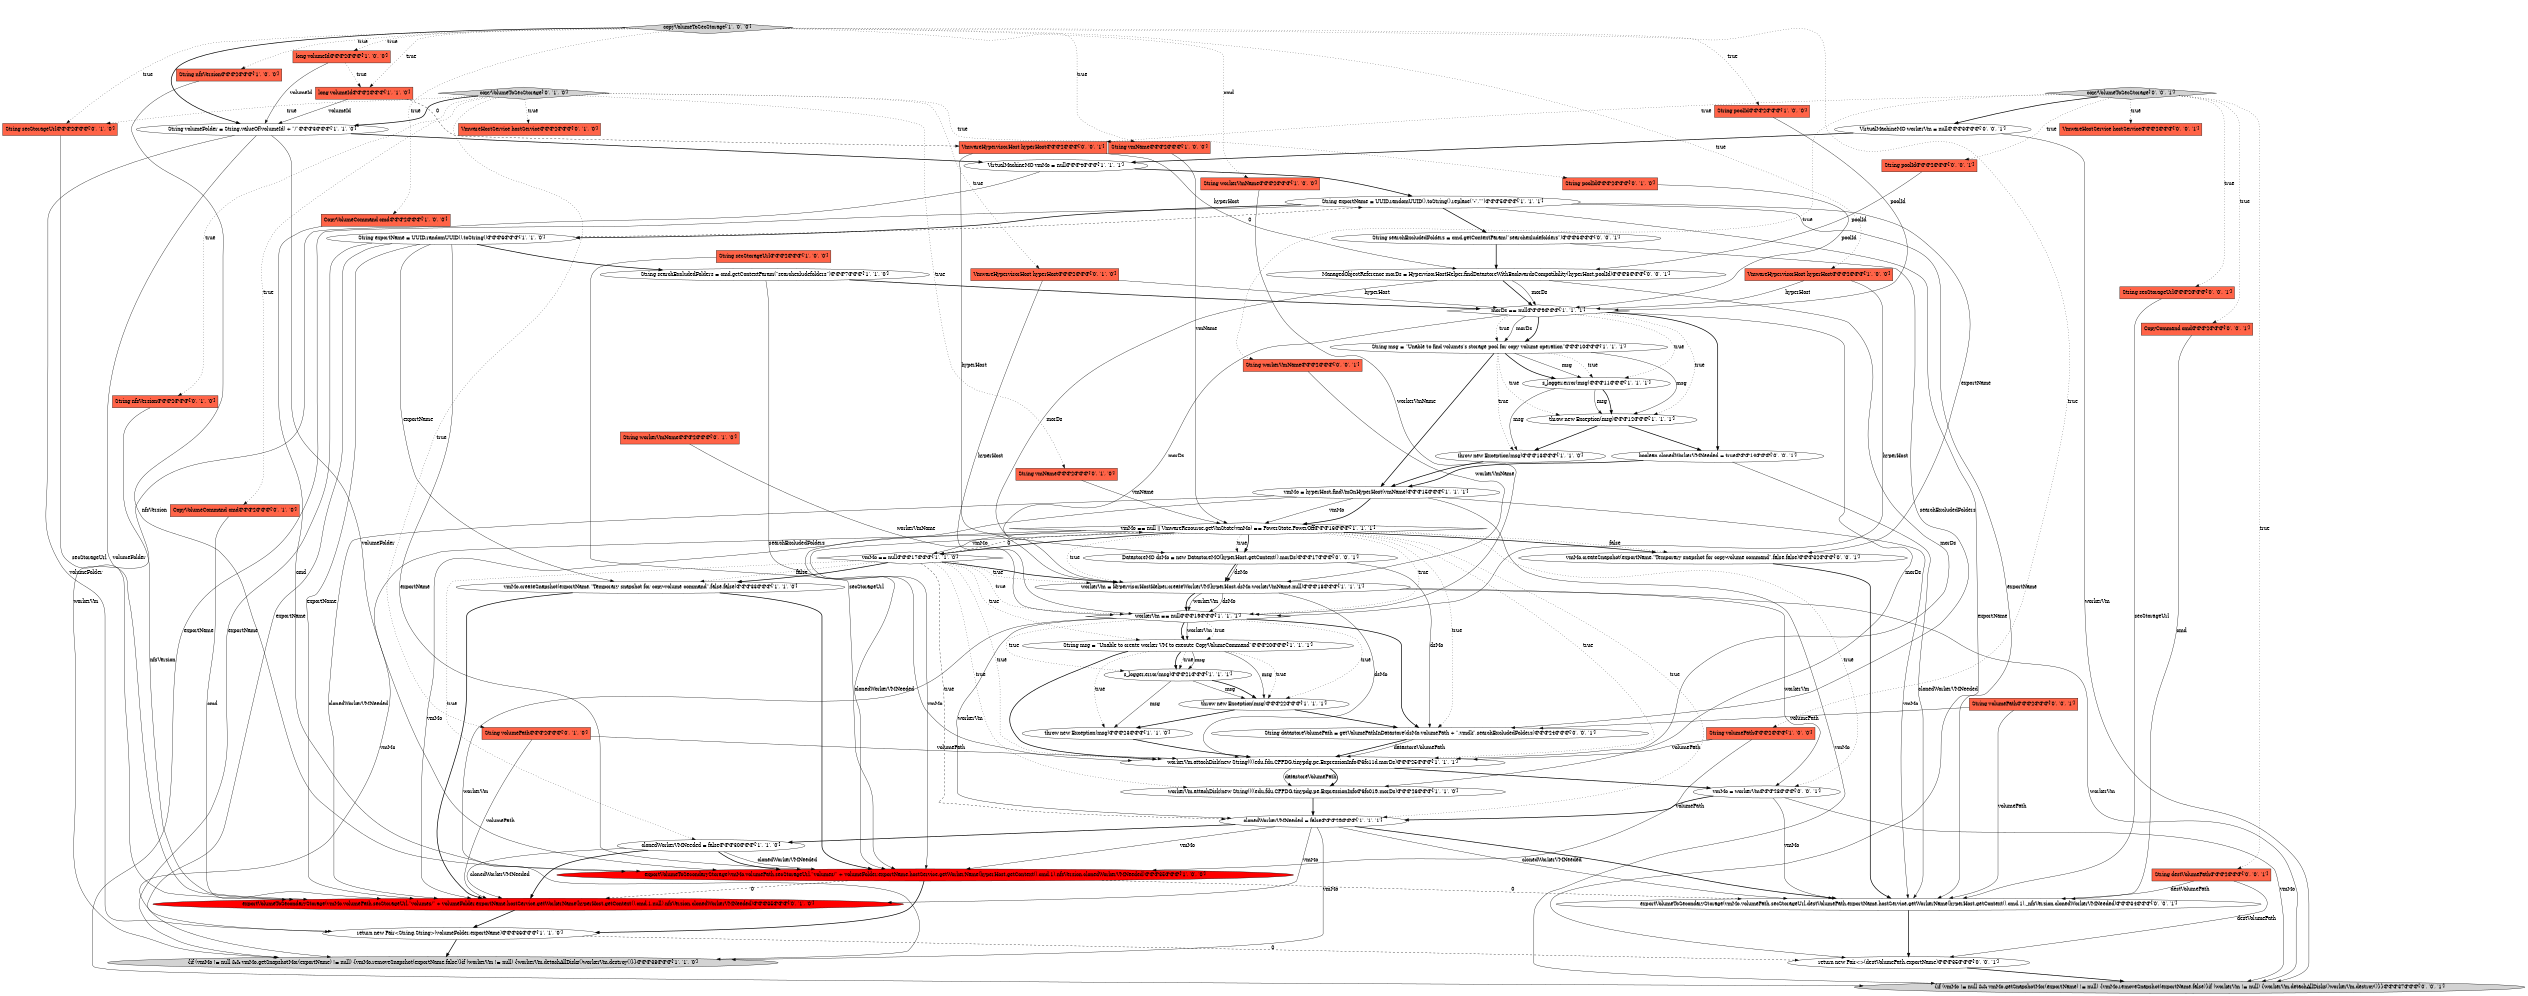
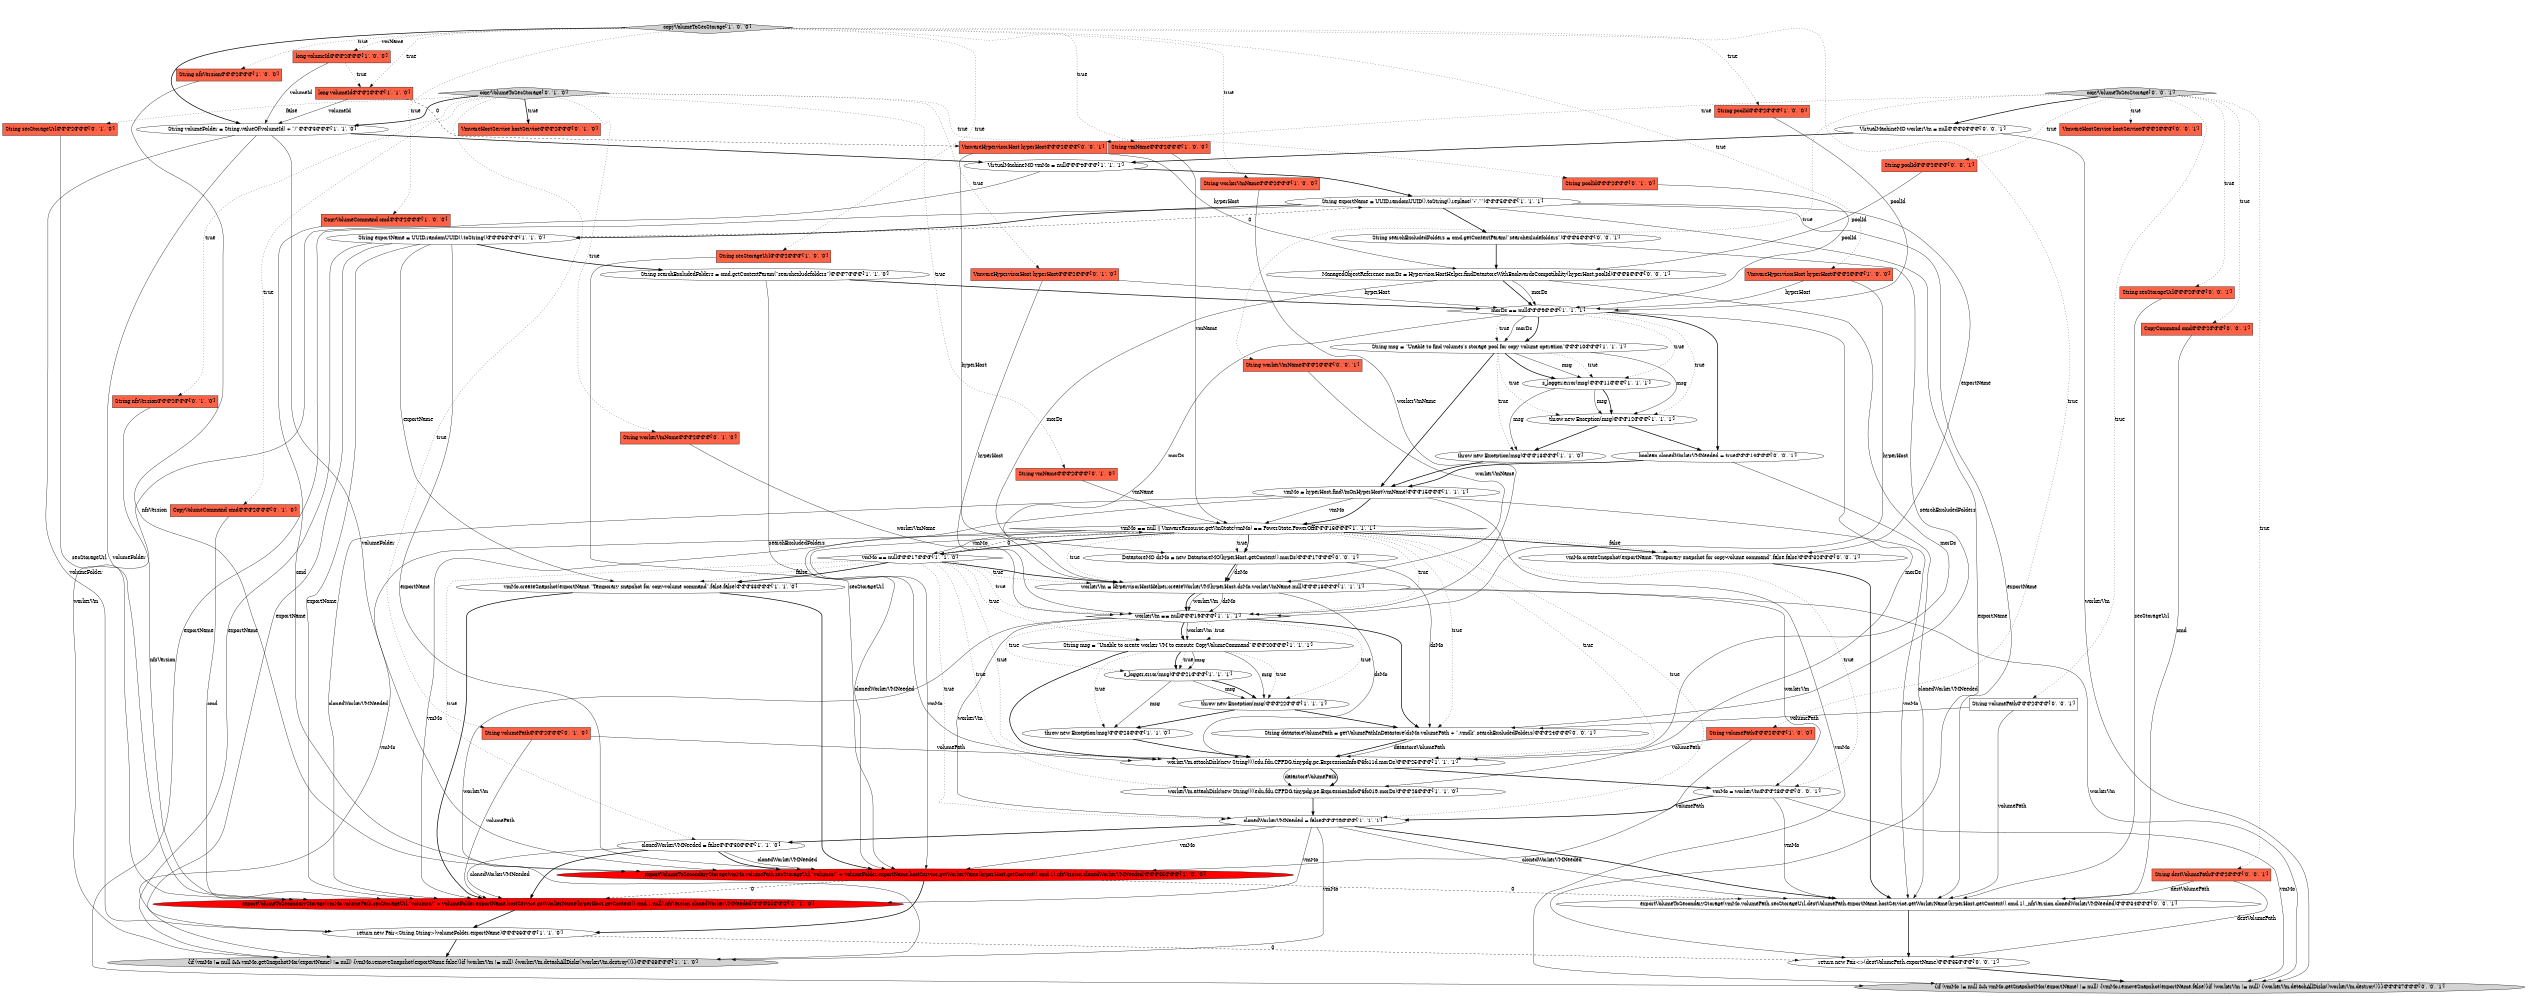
  digraph {
    node [fillcolor=white shape=ellipse style=filled]
    edge [style=solid]
    n1 [label="String msg = \"Unable to create worker VM to execute CopyVolumeCommand\"@@@20@@@['1', '1', '1']"]
    n2 [label="throw new Exception(msg)@@@22@@@['1', '1', '1']"]
    n3 [label="s_logger.error(msg)@@@21@@@['1', '1', '1']"]
    n4 [label="throw new Exception(msg)@@@23@@@['1', '1', '0']"]
    n5 [label="workerVm.attachDisk(new String((((edu.fdu.CPPDG.tinypdg.pe.ExpressionInfo@6fc11d,morDs)@@@25@@@['1', '1', '1']"]
    n6 [label="String datastoreVolumePath = getVolumePathInDatastore(dsMo,volumePath + \".vmdk\",searchExcludedFolders)@@@24@@@['0', '0', '1']"]
    n7 [label="vmMo = workerVm@@@28@@@['0', '0', '1']"]
    n8 [label="workerVm.attachDisk(new String((((edu.fdu.CPPDG.tinypdg.pe.ExpressionInfo@6fc019,morDs)@@@26@@@['1', '1', '0']"]
    n9 [fillcolor=tomato label="String nfsVersion@@@2@@@['0', '1', '0']" shape=box]
    n10 [fillcolor=red label="exportVolumeToSecondaryStorage(vmMo,volumePath,secStorageUrl,\"volumes/\" + volumeFolder,exportName,hostService.getWorkerName(hyperHost.getContext(),cmd,1,null),nfsVersion,clonedWorkerVMNeeded)@@@35@@@['0', '1', '0']"]
    n11 [label="return new Pair<String,String>(volumeFolder,exportName)@@@36@@@['1', '1', '0']"]
    n12 [label="workerVm == null@@@19@@@['1', '1', '1']" shape=diamond]
    n13 [label="clonedWorkerVMNeeded = false@@@29@@@['1', '1', '1']"]
    n14 [fillcolor=lightgray label="{if (vmMo != null && vmMo.getSnapshotMor(exportName) != null) {vmMo.removeSnapshot(exportName,false)}if (workerVm != null) {workerVm.detachAllDisks()workerVm.destroy()}}@@@38@@@['1', '1', '0']"]
    n15 [fillcolor=red label="exportVolumeToSecondaryStorage(vmMo,volumePath,secStorageUrl,\"volumes/\" + volumeFolder,exportName,hostService.getWorkerName(hyperHost.getContext(),cmd,1),nfsVersion,clonedWorkerVMNeeded)@@@35@@@['1', '0', '0']"]
    n16 [label="exportVolumeToSecondaryStorage(vmMo,volumePath,secStorageUrl,destVolumePath,exportName,hostService.getWorkerName(hyperHost.getContext(),cmd,1),_nfsVersion,clonedWorkerVMNeeded)@@@34@@@['0', '0', '1']"]
    n17 [label="clonedWorkerVMNeeded = false@@@30@@@['1', '1', '0']"]
    n18 [label="VirtualMachineMO vmMo = null@@@4@@@['1', '1', '1']"]
    n19 [label="String exportName = UUID.randomUUID().toString().replace(\"-\",\"\")@@@5@@@['1', '1', '1']"]
    n20 [label="return new Pair<>(destVolumePath,exportName)@@@35@@@['0', '0', '1']"]
    n21 [label="vmMo.createSnapshot(exportName,\"Temporary snapshot for copy-volume command\",false,false)@@@32@@@['0', '0', '1']"]
    n22 [fillcolor=lightgray label="{if (vmMo != null && vmMo.getSnapshotMor(exportName) != null) {vmMo.removeSnapshot(exportName,false)}if (workerVm != null) {workerVm.detachAllDisks()workerVm.destroy()}}@@@37@@@['0', '0', '1']"]
    n23 [label="String exportName = UUID.randomUUID().toString()@@@6@@@['1', '1', '0']"]
    n24 [label="String searchExcludedFolders = cmd.getContextParam(\"searchexludefolders\")@@@6@@@['0', '0', '1']"]
    n25 [fillcolor=tomato label="String workerVmName@@@2@@@['0', '1', '0']" shape=box]
    n26 [fillcolor=tomato label="String nfsVersion@@@2@@@['1', '0', '0']" shape=box]
    n27 [fillcolor=tomato label="String secStorageUrl@@@2@@@['0', '1', '0']" shape=box]
    n28 [fillcolor=tomato label="String secStorageUrl@@@2@@@['0', '0', '1']" shape=box]
    n29 [fillcolor=lightgray label="copyVolumeToSecStorage['0', '1', '0']" shape=diamond]
    n30 [fillcolor=tomato label="String vmName@@@2@@@['0', '1', '0']" shape=box]
    n31 [label="String volumeFolder = String.valueOf(volumeId) + \"/\"@@@3@@@['1', '1', '0']"]
    n32 [fillcolor=tomato label="String poolId@@@2@@@['0', '1', '0']" shape=box]
    n33 [fillcolor=tomato label="VmwareHostService hostService@@@2@@@['0', '1', '0']" shape=box]
    n34 [fillcolor=tomato label="String volumePath@@@2@@@['0', '1', '0']" shape=box]
    n35 [fillcolor=tomato label="VmwareHypervisorHost hyperHost@@@2@@@['0', '1', '0']" shape=box]
    n36 [fillcolor=tomato label="CopyVolumeCommand cmd@@@2@@@['0', '1', '0']" shape=box]
    n37 [label="vmMo == null || VmwareResource.getVmState(vmMo) == PowerState.PowerOff@@@16@@@['1', '1', '1']" shape=diamond]
    n38 [fillcolor=tomato label="long volumeId@@@2@@@['1', '1', '0']" shape=box]
    n39 [fillcolor=tomato label="VmwareHypervisorHost hyperHost@@@2@@@['0', '0', '1']" shape=box]
    n40 [label="morDs == null@@@9@@@['1', '1', '1']" shape=diamond]
    n41 [fillcolor=tomato label="VmwareHypervisorHost hyperHost@@@2@@@['1', '0', '0']" shape=box]
    n42 [label="String msg = \"Unable to find volumes's storage pool for copy volume operation\"@@@10@@@['1', '1', '1']"]
    n43 [label="s_logger.error(msg)@@@11@@@['1', '1', '1']"]
    n44 [label="throw new Exception(msg)@@@12@@@['1', '1', '1']"]
    n45 [label="boolean clonedWorkerVMNeeded = true@@@14@@@['0', '0', '1']"]
    n46 [label="workerVm = HypervisorHostHelper.createWorkerVM(hyperHost,dsMo,workerVmName,null)@@@18@@@['1', '1', '1']"]
    n47 [label="vmMo.createSnapshot(exportName,\"Temporary snapshot for copy-volume command\",false,false)@@@33@@@['1', '1', '0']"]
    n48 [label="throw new Exception(msg)@@@13@@@['1', '1', '0']"]
    n49 [label="vmMo = hyperHost.findVmOnHyperHost(vmName)@@@15@@@['1', '1', '1']"]
-   n50 [fillcolor=tomato label="String volumePath@@@2@@@['0', '0', '1']" shape=box]
+   n50 [label="String volumePath@@@2@@@['0', '0', '1']" shape=box]
    n51 [label="String searchExcludedFolders = cmd.getContextParam(\"searchexludefolders\")@@@7@@@['1', '1', '0']"]
    n52 [label="ManagedObjectReference morDs = HypervisorHostHelper.findDatastoreWithBackwardsCompatibility(hyperHost,poolId)@@@8@@@['0', '0', '1']"]
    n53 [label="DatastoreMO dsMo = new DatastoreMO(hyperHost.getContext(),morDs)@@@17@@@['0', '0', '1']"]
    n54 [label="vmMo == null@@@17@@@['1', '1', '0']" shape=diamond]
    n55 [fillcolor=tomato label="String poolId@@@2@@@['1', '0', '0']" shape=box]
    n56 [fillcolor=tomato label="CopyCommand cmd@@@2@@@['0', '0', '1']" shape=box]
    n57 [fillcolor=tomato label="String vmName@@@2@@@['1', '0', '0']" shape=box]
    n58 [fillcolor=tomato label="String workerVmName@@@2@@@['1', '0', '0']" shape=box]
    n59 [fillcolor=tomato label="CopyVolumeCommand cmd@@@2@@@['1', '0', '0']" shape=box]
    n60 [fillcolor=tomato label="VmwareHostService hostService@@@2@@@['0', '0', '1']" shape=box]
    n61 [fillcolor=tomato label="String workerVmName@@@2@@@['0', '0', '1']" shape=box]
    n62 [label="VirtualMachineMO workerVm = null@@@3@@@['0', '0', '1']"]
    n63 [fillcolor=tomato label="String secStorageUrl@@@2@@@['1', '0', '0']" shape=box]
    n64 [fillcolor=tomato label="String poolId@@@2@@@['0', '0', '1']" shape=box]
    n65 [fillcolor=lightgray label="copyVolumeToSecStorage['0', '0', '1']" shape=diamond]
    n66 [fillcolor=tomato label="String destVolumePath@@@2@@@['0', '0', '1']" shape=box]
    n67 [fillcolor=lightgray label="copyVolumeToSecStorage['1', '0', '0']" shape=diamond]
    n68 [fillcolor=tomato label="String volumePath@@@2@@@['1', '0', '0']" shape=box]
    n69 [fillcolor=tomato label="long volumeId@@@2@@@['1', '0', '0']" shape=box]
    n1 -> n2 [label=msg]
    n1 -> n2 [label=true style=dotted]
    n1 -> n3 [style=bold]
    n1 -> n3 [label=true style=dotted]
    n1 -> n3 [label=msg]
    n1 -> n4 [label=true style=dotted]
    n1 -> n5 [style=bold]
    n2 -> n4 [style=bold]
    n2 -> n6 [style=bold]
    n3 -> n2 [label=msg]
    n3 -> n2 [style=bold]
    n3 -> n4 [label=msg]
    n4 -> n5 [style=bold]
    n5 -> n7 [style=bold]
    n5 -> n8 [label=datastoreVolumePath]
    n5 -> n8 [style=bold]
    n6 -> n5 [style=bold]
    n6 -> n5 [label=datastoreVolumePath]
    n7 -> n13 [style=bold]
    n7 -> n16 [label=vmMo]
    n7 -> n22 [label=vmMo]
    n8 -> n13 [style=bold]
    n9 -> n10 [label=nfsVersion]
    n10 -> n11 [style=bold]
    n11 -> n14 [style=bold]
    n11 -> n20 [label=0 style=dashed]
    n12 -> n1 [label=true style=dotted]
    n12 -> n1 [style=bold]
    n12 -> n1 [label=workerVm]
    n12 -> n2 [label=true style=dotted]
    n12 -> n3 [label=true style=dotted]
    n12 -> n6 [style=bold]
    n12 -> n13 [label=workerVm]
    n12 -> n14 [label=workerVm]
    n13 -> n10 [label=vmMo]
    n13 -> n14 [label=vmMo]
    n13 -> n15 [label=vmMo]
    n13 -> n16 [label=clonedWorkerVMNeeded]
    n13 -> n16 [style=bold]
    n13 -> n17 [style=bold]
    n15 -> n10 [label=0 style=dashed]
    n15 -> n11 [style=bold]
    n15 -> n16 [label=0 style=dashed]
    n16 -> n20 [style=bold]
    n17 -> n10 [label=clonedWorkerVMNeeded]
    n17 -> n10 [style=bold]
    n17 -> n15 [label=clonedWorkerVMNeeded]
    n17 -> n15 [style=bold]
    n18 -> n14 [label=workerVm]
    n18 -> n19 [style=bold]
    n19 -> n16 [label=exportName]
    n19 -> n20 [label=exportName]
    n19 -> n21 [label=exportName]
    n19 -> n22 [label=exportName]
    n19 -> n23 [style=bold]
    n19 -> n24 [style=bold]
    n20 -> n22 [style=bold]
    n21 -> n16 [style=bold]
    n23 -> n10 [label=exportName]
    n23 -> n11 [label=exportName]
    n23 -> n14 [label=exportName]
    n23 -> n15 [label=exportName]
    n23 -> n19 [label=0 style=dashed]
    n23 -> n47 [label=exportName]
    n23 -> n51 [style=bold]
    n24 -> n6 [label=searchExcludedFolders]
    n24 -> n52 [style=bold]
    n25 -> n12 [label=workerVmName]
    n26 -> n15 [label=nfsVersion]
    n27 -> n10 [label=secStorageUrl]
    n28 -> n16 [label=secStorageUrl]
    n29 -> n9 [label=true style=dotted]
-   n29 -> n27 [label=true style=dotted]
+   n29 -> n25 [label=true style=dotted]
+   n29 -> n27 [label=false style=dotted]
    n29 -> n30 [label=true style=dotted]
    n29 -> n31 [style=bold]
    n29 -> n32 [label=true style=dotted]
-   n29 -> n33 [label=true style=dotted]
+   n29 -> n33 [label=true style=bold]
    n29 -> n34 [label=true style=dotted]
    n29 -> n35 [label=true style=dotted]
    n29 -> n36 [label=true style=dotted]
    n30 -> n37 [label=vmName]
    n31 -> n10 [label=volumeFolder]
    n31 -> n11 [label=volumeFolder]
    n31 -> n15 [label=volumeFolder]
    n31 -> n18 [style=bold]
    n32 -> n40 [label=poolId]
    n34 -> n5 [label=volumePath]
    n34 -> n10 [label=volumePath]
    n35 -> n12 [label=hyperHost]
    n35 -> n40 [label=hyperHost]
    n36 -> n10 [label=cmd]
    n37 -> n5 [label=true style=dotted]
    n37 -> n6 [label=true style=dotted]
    n37 -> n7 [label=true style=dotted]
    n37 -> n10 [label=vmMo]
    n37 -> n12 [label=true style=dotted]
    n37 -> n13 [label=true style=dotted]
    n37 -> n14 [label=vmMo]
    n37 -> n15 [label=vmMo]
    n37 -> n21 [style=bold]
    n37 -> n21 [label=false style=dotted]
    n37 -> n46 [label=true style=dotted]
    n37 -> n53 [label=true style=dotted]
    n37 -> n53 [style=bold]
    n37 -> n54 [style=bold]
    n37 -> n54 [label=vmMo]
    n38 -> n31 [label=volumeId]
    n38 -> n39 [label=0 style=dashed]
    n39 -> n46 [label=hyperHost]
    n39 -> n52 [label=hyperHost]
    n40 -> n8 [label=morDs]
    n40 -> n42 [style=bold]
    n40 -> n42 [label=true style=dotted]
    n40 -> n42 [label=morDs]
    n40 -> n43 [label=true style=dotted]
    n40 -> n44 [label=true style=dotted]
    n40 -> n45 [style=bold]
    n40 -> n46 [label=morDs]
    n41 -> n12 [label=hyperHost]
    n41 -> n40 [label=hyperHost]
    n42 -> n43 [label=msg]
    n42 -> n43 [label=true style=dotted]
    n42 -> n43 [style=bold]
    n42 -> n44 [label=msg]
    n42 -> n44 [label=true style=dotted]
    n42 -> n48 [label=true style=dotted]
    n42 -> n49 [style=bold]
    n43 -> n44 [label=msg]
    n43 -> n44 [style=bold]
    n43 -> n48 [label=msg]
    n44 -> n45 [style=bold]
    n44 -> n48 [style=bold]
    n45 -> n16 [label=clonedWorkerVMNeeded]
    n45 -> n49 [style=bold]
    n46 -> n5 [label=dsMo]
    n46 -> n7 [label=workerVm]
    n46 -> n12 [label=dsMo]
    n46 -> n12 [style=bold]
    n46 -> n12 [label=workerVm]
    n46 -> n22 [label=workerVm]
    n47 -> n10 [style=bold]
    n47 -> n15 [style=bold]
    n48 -> n49 [style=bold]
    n49 -> n10 [label=clonedWorkerVMNeeded]
    n49 -> n15 [label=clonedWorkerVMNeeded]
    n49 -> n16 [label=vmMo]
    n49 -> n22 [label=vmMo]
    n49 -> n37 [label=vmMo]
    n49 -> n37 [style=bold]
    n50 -> n6 [label=volumePath]
    n50 -> n16 [label=volumePath]
    n51 -> n5 [label=searchExcludedFolders]
    n51 -> n40 [style=bold]
    n52 -> n5 [label=morDs]
    n52 -> n40 [style=bold]
    n52 -> n40 [label=morDs]
    n52 -> n53 [label=morDs]
    n53 -> n6 [label=dsMo]
    n53 -> n46 [style=bold]
    n53 -> n46 [label=dsMo]
    n54 -> n1 [label=true style=dotted]
    n54 -> n5 [label=true style=dotted]
    n54 -> n8 [label=true style=dotted]
    n54 -> n12 [label=true style=dotted]
-   n54 -> n13 [label=true style=dashed]
+   n54 -> n13 [label=true style=dotted]
    n54 -> n17 [label=true style=dotted]
    n54 -> n37 [label=0 style=dashed]
    n54 -> n46 [label=true style=dotted]
    n54 -> n46 [style=bold]
    n54 -> n47 [label=false style=dotted]
    n54 -> n47 [style=bold]
    n55 -> n40 [label=poolId]
    n56 -> n16 [label=cmd]
    n57 -> n37 [label=vmName]
    n58 -> n12 [label=workerVmName]
    n59 -> n15 [label=cmd]
    n61 -> n46 [label=workerVmName]
    n62 -> n18 [style=bold]
    n62 -> n22 [label=workerVm]
    n63 -> n15 [label=secStorageUrl]
    n64 -> n52 [label=poolId]
    n65 -> n28 [label=true style=dotted]
    n65 -> n39 [label=true style=dotted]
+   n65 -> n50 [label=true style=dotted]
    n65 -> n56 [label=true style=dotted]
    n65 -> n60 [label=true style=dotted]
    n65 -> n61 [label=true style=dotted]
    n65 -> n62 [style=bold]
    n65 -> n64 [label=true style=dotted]
    n65 -> n66 [label=true style=dotted]
    n66 -> n16 [label=destVolumePath]
    n66 -> n20 [label=destVolumePath]
    n67 -> n26 [label=true style=dotted]
    n67 -> n31 [style=bold]
    n67 -> n38 [label=true style=dotted]
    n67 -> n41 [label=true style=dotted]
    n67 -> n55 [label=true style=dotted]
    n67 -> n57 [label=true style=dotted]
-   n67 -> n58 [label=cmd style=dotted]
+   n67 -> n58 [label=true style=dotted]
    n67 -> n59 [label=true style=dotted]
-   n67 -> n27 [label=true style=dotted]
+   n67 -> n63 [label=true style=dotted]
    n67 -> n68 [label=true style=dotted]
-   n67 -> n69 [label=true style=dotted]
+   n67 -> n69 [label=vmName style=dotted]
    n68 -> n5 [label=volumePath]
    n68 -> n15 [label=volumePath]
    n69 -> n31 [label=volumeId]
    n69 -> n38 [label=true style=dotted]
  }
